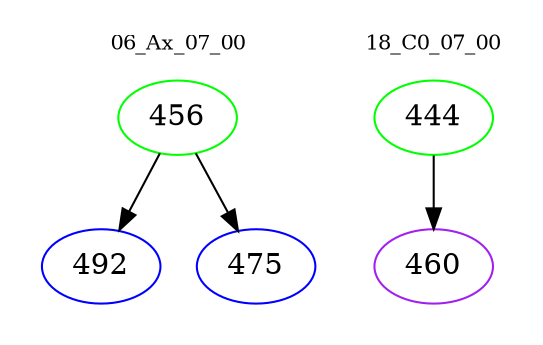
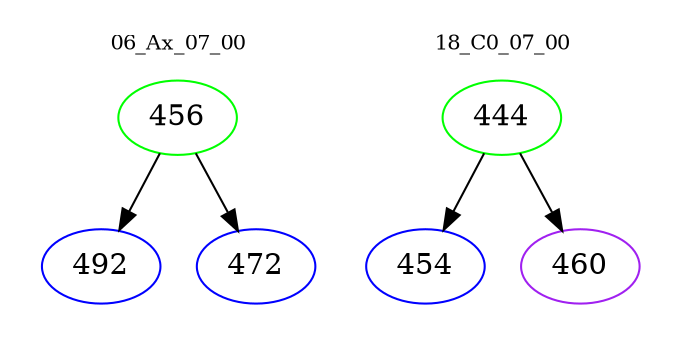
  digraph {
    node [color=blue]
    edge [color=black]
    n1 [color=green label=456]
    n2 [label=492]
-   n3 [label=475]
+   n3 [label=472]
    n4 [color=green label=444]
+   n5 [label=454]
    n6 [color=purple label=460]
    subgraph cluster_1 {
      color=white
      fontsize=10
      label="06_Ax_07_00"
      n1
      n2
      n3
    }
    subgraph cluster_2 {
      color=white
      fontsize=10
      label="18_C0_07_00"
      n4
+     n5
      n6
    }
    n1 -> n2
    n1 -> n3
+   n4 -> n5
    n4 -> n6
  }
